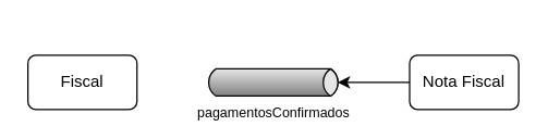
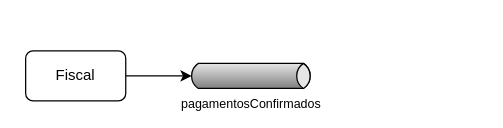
  <mxCell id="0" />
  <mxCell id="1" parent="0" />
+ <mxCell id="2" style="edgeStyle=orthogonalEdgeStyle;rounded=1;orthogonalLoop=1;jettySize=auto;html=1;exitX=1;exitY=0.5;exitDx=0;exitDy=0;entryX=0;entryY=0.5;entryDx=2.7;entryDy=0;entryPerimeter=0;" edge="1" parent="1" source="3" target="6"><mxGeometry relative="1" as="geometry" /></mxCell>
  <mxCell id="3" value="Fiscal" style="rounded=1;whiteSpace=wrap;html=1;" parent="1" vertex="1"><mxGeometry x="20" y="40" width="80" height="40" as="geometry" /></mxCell>
- <mxCell id="4" style="edgeStyle=orthogonalEdgeStyle;rounded=1;orthogonalLoop=1;jettySize=auto;html=1;exitX=0;exitY=0.5;exitDx=0;exitDy=0;entryX=1;entryY=0.5;entryDx=-2.7;entryDy=0;entryPerimeter=0;" edge="1" parent="1" source="5" target="6"><mxGeometry relative="1" as="geometry" /></mxCell>
- <mxCell id="5" value="Nota Fiscal" style="rounded=1;whiteSpace=wrap;html=1;" vertex="1" parent="1"><mxGeometry x="300" y="40" width="80" height="40" as="geometry" /></mxCell>
  <mxCell id="6" value="pagamentosConfirmados" style="strokeWidth=1;outlineConnect=0;dashed=0;align=center;html=1;fontSize=10;shape=mxgraph.eip.messageChannel;verticalLabelPosition=bottom;labelBackgroundColor=#ffffff;verticalAlign=top;" vertex="1" parent="1"><mxGeometry x="150" y="50" width="100" height="20" as="geometry" /></mxCell>
  <mxCell id="7" value="" style="shape=image;html=1;verticalAlign=top;verticalLabelPosition=bottom;labelBackgroundColor=#ffffff;imageAspect=0;aspect=fixed;image=https://cdn1.iconfinder.com/data/icons/hawcons/32/699049-icon-6-mail-envelope-closed-128.png;fontSize=10;" vertex="1" parent="1"><mxGeometry x="100" y="20" width="40" height="40" as="geometry" /></mxCell>
